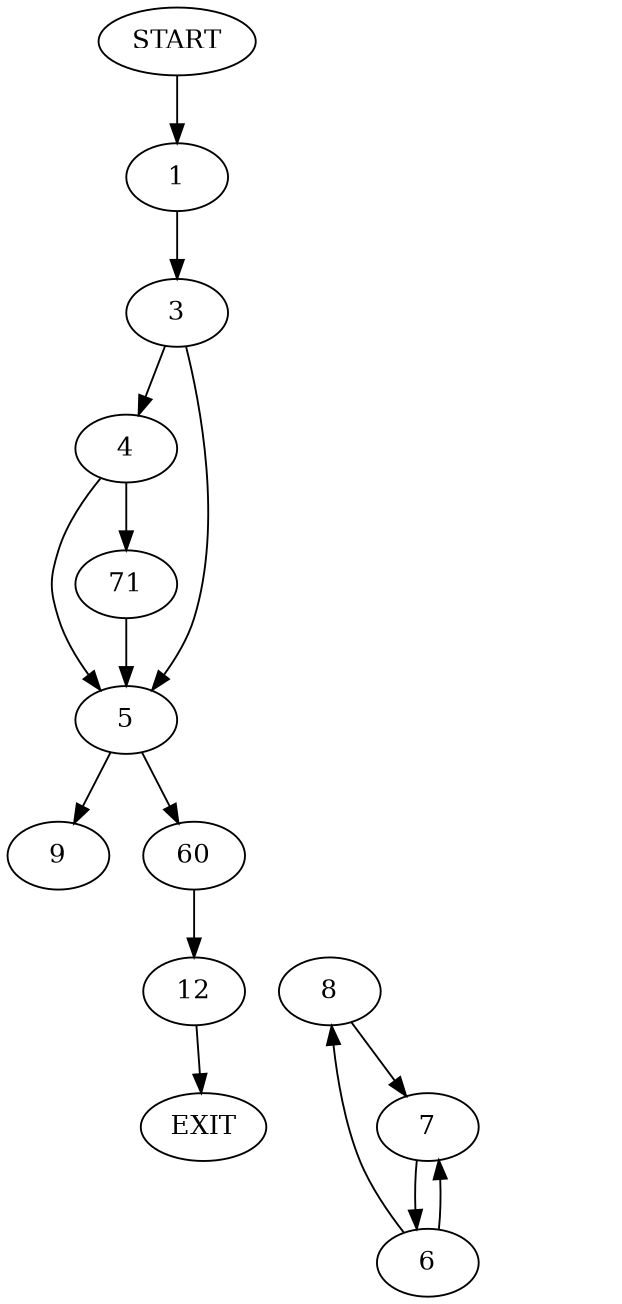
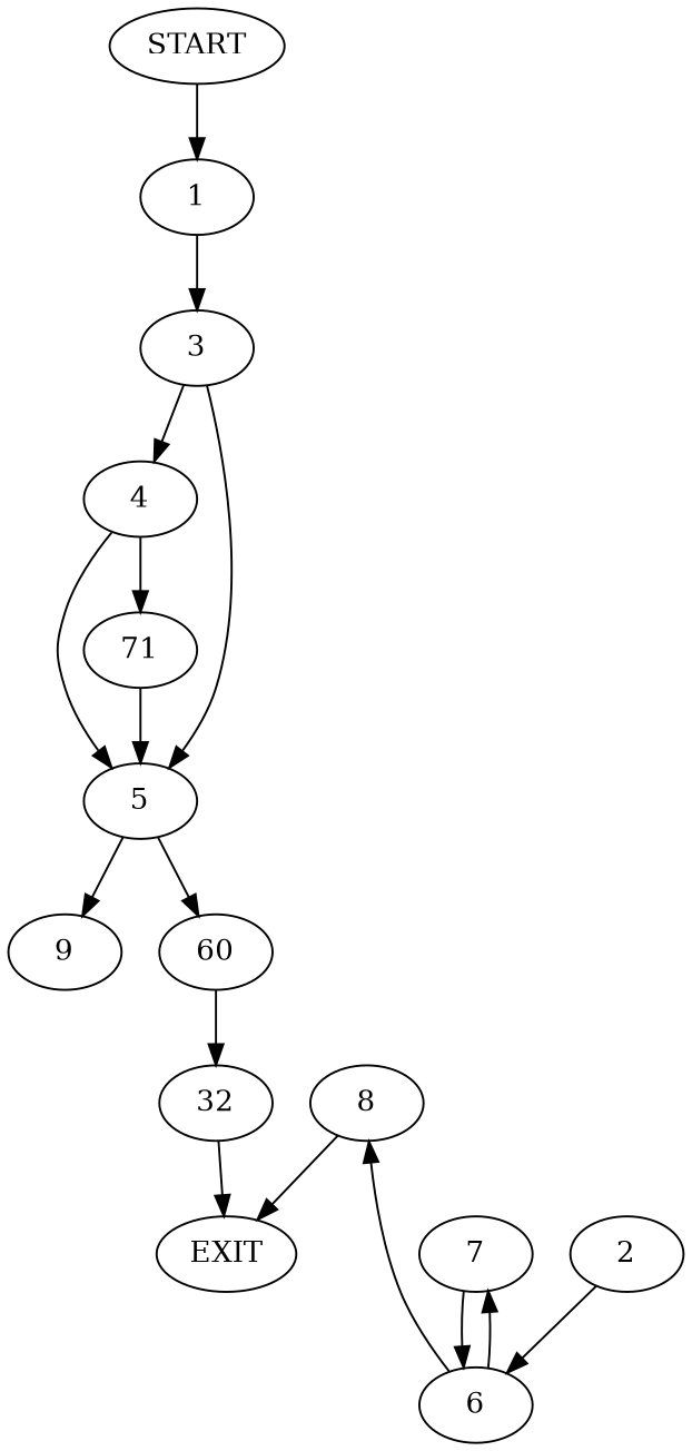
  digraph {
    n1 [label=START]
    1
    3
    n4 [label=EXIT]
+   2
    6
    4
    5
    7
    8
    n11 [label=71]
    9
    n13 [label=60]
-   12
+   12 [label=32]
    n1 -> 1
    1 -> 3
    3 -> 4
    3 -> 5
+   2 -> 6
    6 -> 7
    6 -> 8
    4 -> 5
    4 -> n11
    5 -> 9
    5 -> n13
    7 -> 6
-   8 -> 7
+   8 -> n4
    n11 -> 5
    n13 -> 12
    12 -> n4
  }
